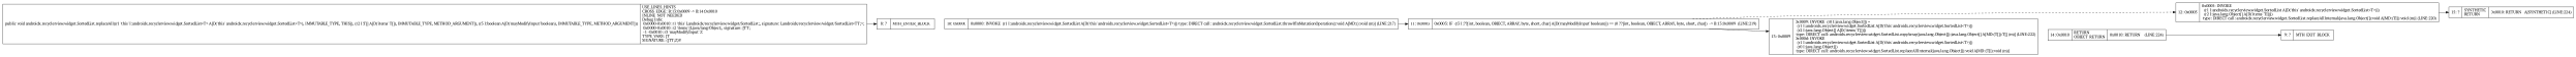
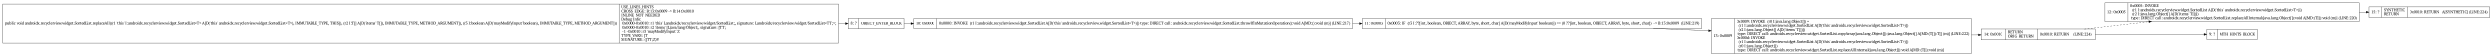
  digraph {
    fontname="PT Serif"
    rankdir=LR
    node [fontname="PT Serif" shape=record]
    edge [fontname="PT Serif"]
-   n1 [label="{8\:\ ?|MTH_ENTER_BLOCK\l}"]
+   n1 [label="{8\:\ ?|OBJECT_ENTER_BLOCK\l}"]
    n2 [label="{10\:\ 0x0000|0x0000: INVOKE  (r1 I:androidx.recyclerview.widget.SortedList A[D('this' androidx.recyclerview.widget.SortedList\<T\>)]) type: DIRECT call: androidx.recyclerview.widget.SortedList.throwIfInMutationOperation():void A[MD:():void (m)] (LINE:217)\l}"]
    n3 [label="{11\:\ 0x0003|0x0003: IF  (r3 I:??[int, boolean, OBJECT, ARRAY, byte, short, char] A[D('mayModifyInput' boolean)]) == (0 ??[int, boolean, OBJECT, ARRAY, byte, short, char])  \-\> B:13:0x0009  (LINE:219)\l}"]
    n4 [label="{12\:\ 0x0005|0x0005: INVOKE  \l  (r1 I:androidx.recyclerview.widget.SortedList A[D('this' androidx.recyclerview.widget.SortedList\<T\>)])\l  (r2 I:java.lang.Object[] A[D('items' T[])])\l type: DIRECT call: androidx.recyclerview.widget.SortedList.replaceAllInternal(java.lang.Object[]):void A[MD:(T[]):void (m)] (LINE:220)\l}"]
    n5 [label="{13\:\ 0x0009|0x0009: INVOKE  (r0 I:java.lang.Object[]) = \l  (r1 I:androidx.recyclerview.widget.SortedList A[D('this' androidx.recyclerview.widget.SortedList\<T\>)])\l  (r2 I:java.lang.Object[] A[D('items' T[])])\l type: DIRECT call: androidx.recyclerview.widget.SortedList.copyArray(java.lang.Object[]):java.lang.Object[] A[MD:(T[]):T[] (m)] (LINE:222)\l0x000d: INVOKE  \l  (r1 I:androidx.recyclerview.widget.SortedList A[D('this' androidx.recyclerview.widget.SortedList\<T\>)])\l  (r0 I:java.lang.Object[])\l type: DIRECT call: androidx.recyclerview.widget.SortedList.replaceAllInternal(java.lang.Object[]):void A[MD:(T[]):void (m)]\l}"]
    n6 [label="{15\:\ ?|SYNTHETIC\lRETURN\l|0x0010: RETURN   A[SYNTHETIC] (LINE:224)\l}"]
-   n7 [label="{14\:\ 0x0010|RETURN\lOBJECT_RETURN\l|0x0010: RETURN    (LINE:224)\l}"]
-   n8 [label="{9\:\ ?|MTH_EXIT_BLOCK\l}"]
+   n7 [label="{14\:\ 0x0010|RETURN\lORIG_RETURN\l|0x0010: RETURN    (LINE:224)\l}"]
+   n8 [label="{9\:\ ?|MTH_HINTS_BLOCK\l}"]
    n9 [label="{public void androidx.recyclerview.widget.SortedList.replaceAll((r1 'this' I:androidx.recyclerview.widget.SortedList\<T\> A[D('this' androidx.recyclerview.widget.SortedList\<T\>), IMMUTABLE_TYPE, THIS]), (r2 I:T[] A[D('items' T[]), IMMUTABLE_TYPE, METHOD_ARGUMENT]), (r3 I:boolean A[D('mayModifyInput' boolean), IMMUTABLE_TYPE, METHOD_ARGUMENT]))  | USE_LINES_HINTS\lCROSS_EDGE: B:13:0x0009 \-\> B:14:0x0010\lINLINE_NOT_NEEDED\lDebug Info:\l  0x0000\-0x0010: r1 'this' Landroidx\/recyclerview\/widget\/SortedList;, signature: Landroidx\/recyclerview\/widget\/SortedList\<TT;\>;\l  0x0000\-0x0010: r2 'items' [Ljava\/lang\/Object;, signature: [TT;\l  \-1 \-0x0010: r3 'mayModifyInput' Z\lTYPE_VARS: [T]\lSIGNATURE: ([TT;Z)V\l}"]
+   n1 -> n2
    n2 -> n3
-   n3 -> n4 [style=dashed]
+   n7 -> n4 [style=dashed]
    n3 -> n5
    n4 -> n6
+   n5 -> n7
    n7 -> n8
    n9 -> n1
  }
